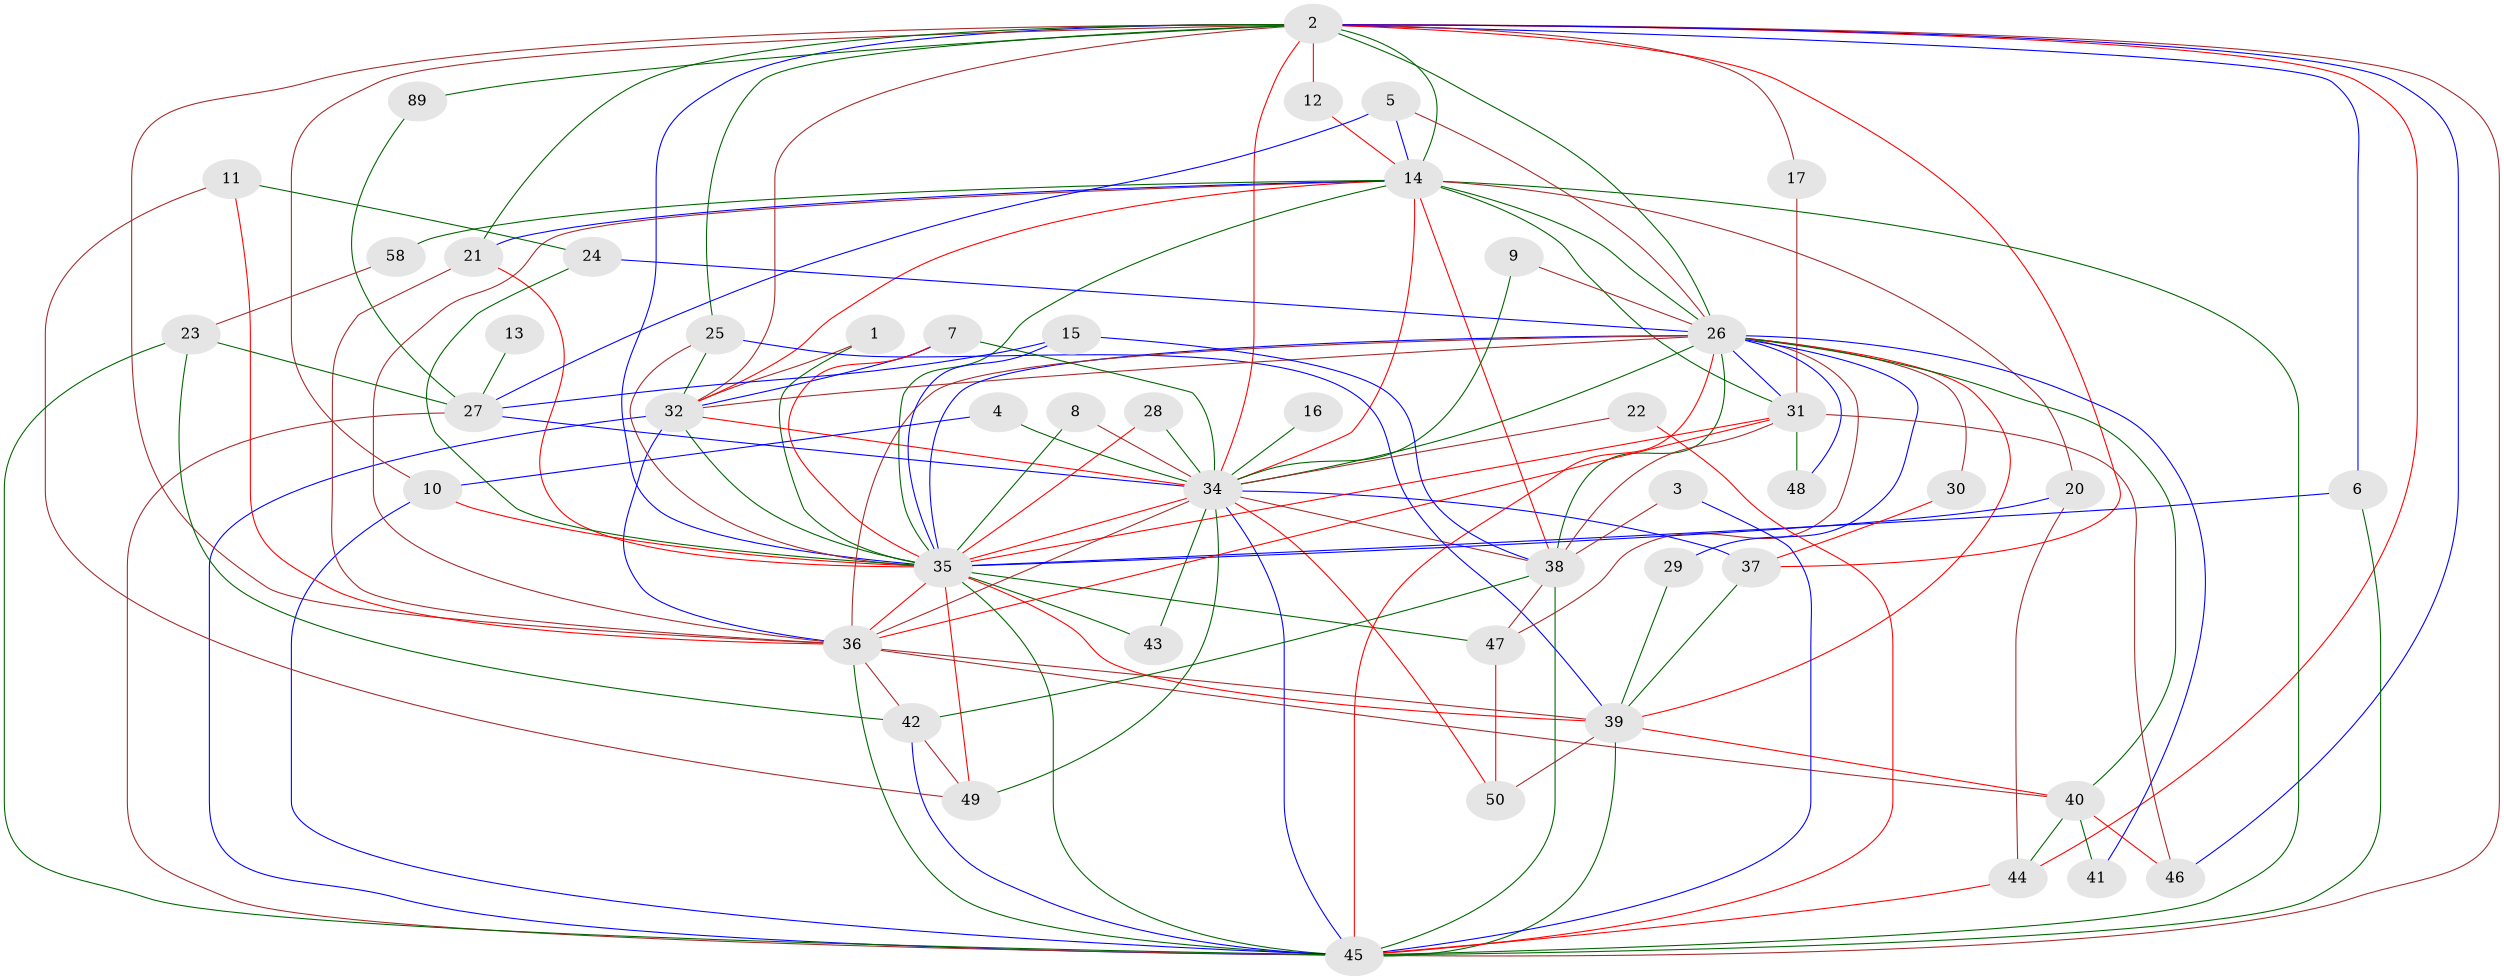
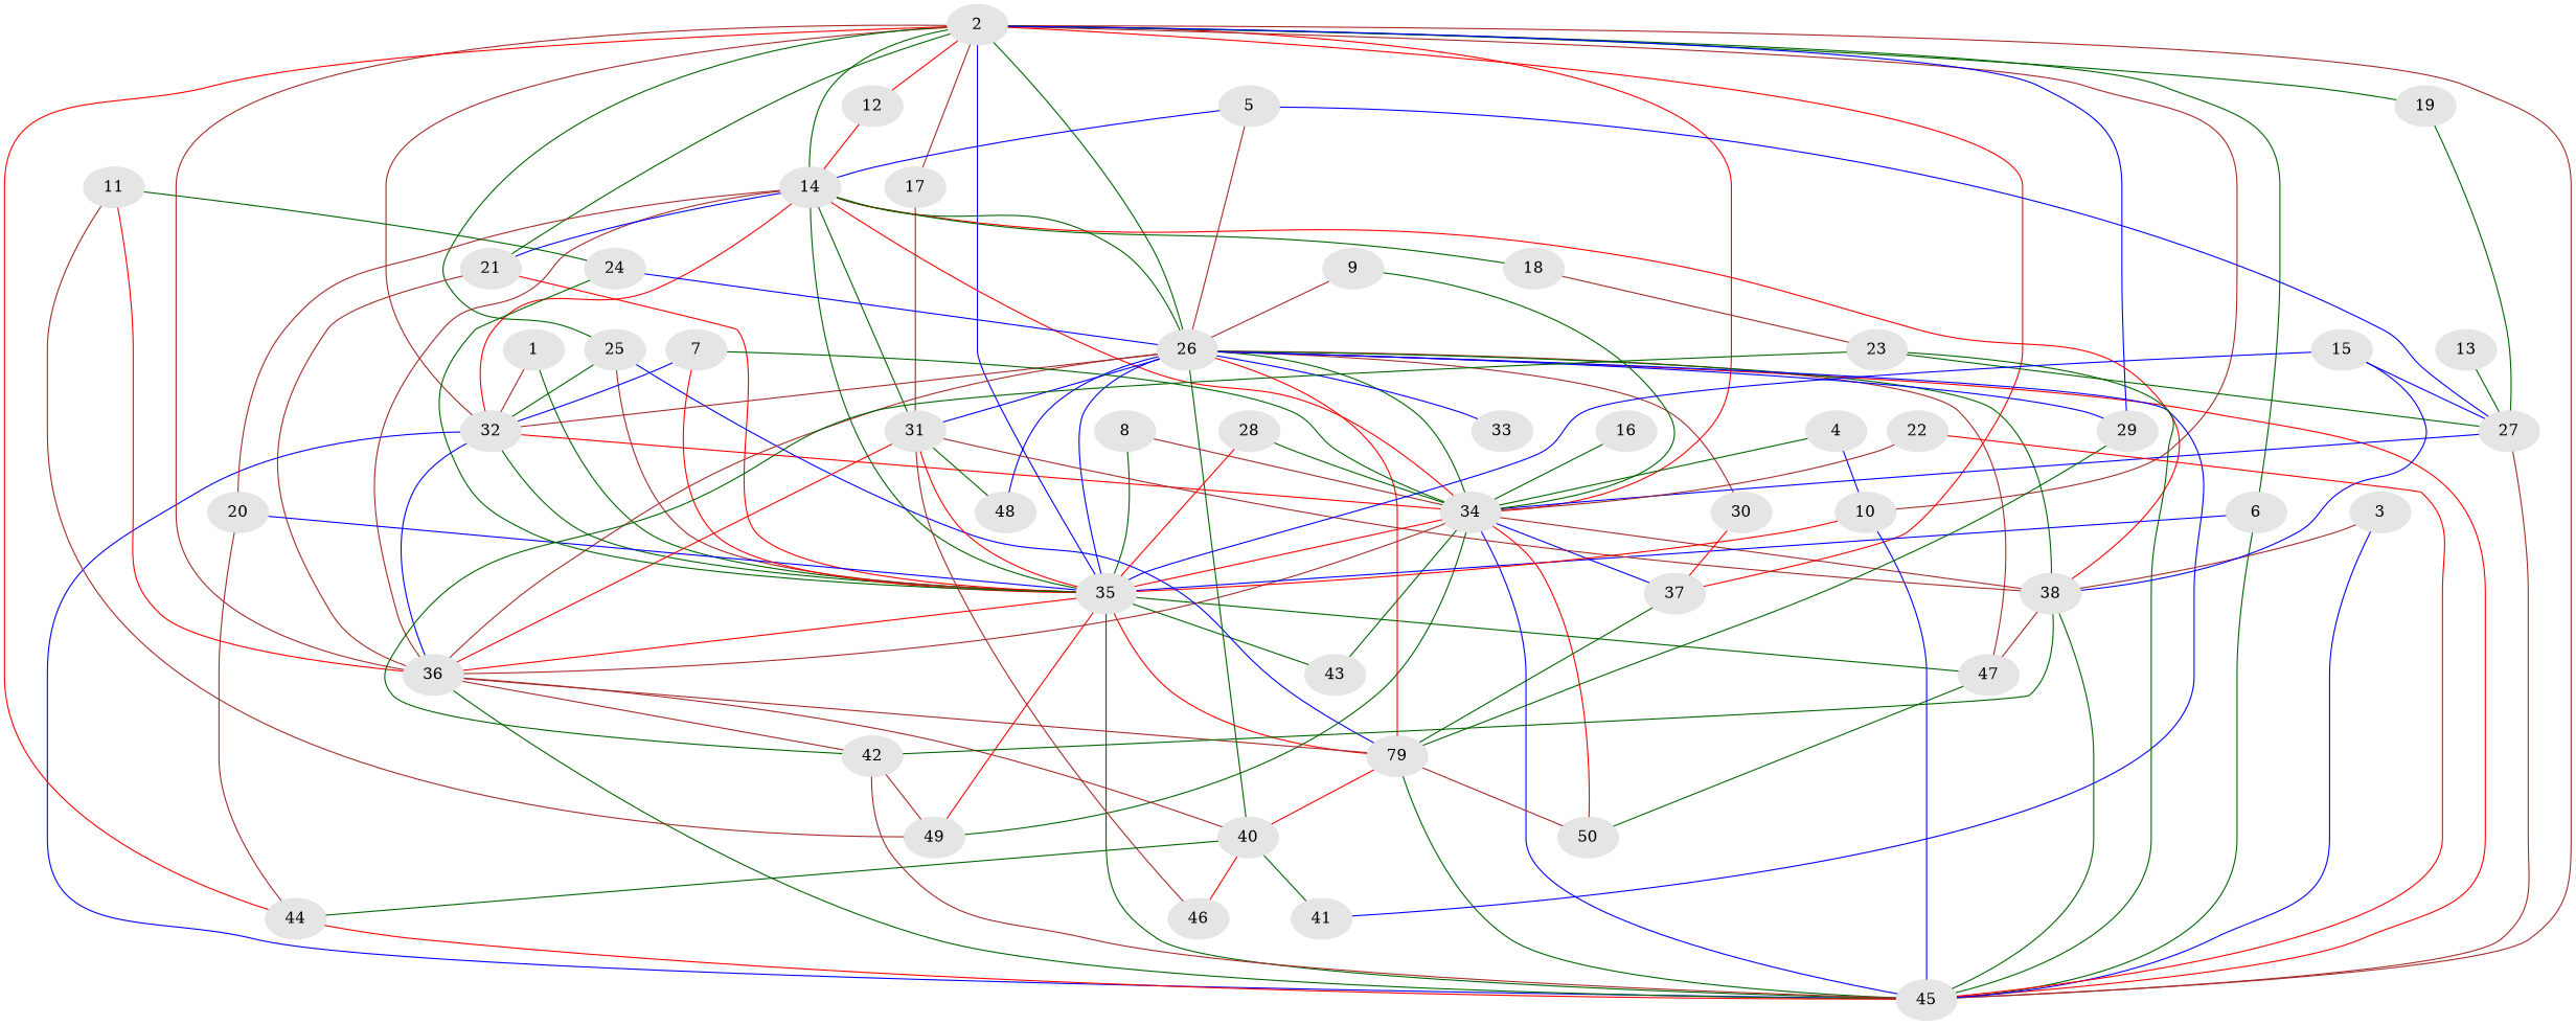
  graph {
    node [color=gray90 style=filled]
    edge [color=darkgreen weight=1.0]
    1
    32
    35
    34
    36
    45
    49
-   39
+   39 [label=79]
    47
    43
    2
    6
    10
    12
    14
    17
-   19 [label=89]
+   19
    21
    25
    26
    37
    44
    46
    38
-   18 [label=58]
+   18
    20
    31
    27
    29
    30
+   33
    40
    41
    48
    50
    42
    3
    4
    5
    7
    8
    9
    11
    24
    13
    23
    15
    16
    22
    28
    1 -- 32 [color=brown]
    1 -- 35
    32 -- 35
    32 -- 34 [color=red weight=2.0]
    32 -- 36 [color=blue]
    32 -- 45 [color=blue weight=2.0]
    35 -- 36 [color=red]
    35 -- 45 [weight=2.0]
    35 -- 49 [color=red]
    35 -- 39 [color=red]
    35 -- 47
    35 -- 43
    34 -- 35 [color=red weight=2.0]
    34 -- 36 [color=brown weight=2.0]
    34 -- 45 [color=blue weight=2.0]
    34 -- 49
    34 -- 43
    34 -- 37 [color=blue]
    34 -- 38 [color=brown]
    34 -- 50 [color=red]
    36 -- 45 [weight=3.0]
    36 -- 39 [color=brown]
    36 -- 40 [color=brown]
    36 -- 42 [color=brown]
    39 -- 45
    39 -- 40 [color=red]
    39 -- 50 [color=brown]
-   47 -- 50 [color=red]
+   47 -- 50
    2 -- 32 [color=brown weight=3.0]
    2 -- 35 [color=blue weight=2.0]
    2 -- 34 [color=red weight=2.0]
    2 -- 36 [color=brown weight=2.0]
    2 -- 45 [color=brown weight=4.0]
-   2 -- 6 [color=blue]
+   2 -- 6
    2 -- 10 [color=brown]
    2 -- 12 [color=red weight=2.0]
    2 -- 14 [weight=2.0]
    2 -- 17 [color=brown]
    2 -- 19
    2 -- 21
    2 -- 25
    2 -- 26 [weight=3.0]
    2 -- 37 [color=red]
    2 -- 44 [color=red]
-   2 -- 46 [color=blue]
+   2 -- 29 [color=blue]
    6 -- 35 [color=blue]
    6 -- 45
    10 -- 35 [color=red]
    10 -- 45 [color=blue]
    12 -- 14 [color=red]
    14 -- 32 [color=red]
    14 -- 35
    14 -- 34 [color=red]
    14 -- 36 [color=brown weight=2.0]
-   14 -- 45 [weight=2.0]
    14 -- 21 [color=blue]
    14 -- 26
    14 -- 38 [color=red]
    14 -- 18
    14 -- 20 [color=brown]
    14 -- 31
    17 -- 31 [color=brown]
    19 -- 27
    21 -- 35 [color=red]
    21 -- 36 [color=brown]
    25 -- 32
    25 -- 35 [color=brown]
    25 -- 39 [color=blue]
    26 -- 32 [color=brown weight=2.0]
    26 -- 35 [color=blue weight=3.0]
    26 -- 34
    26 -- 36 [color=brown]
    26 -- 45 [color=red weight=2.0]
    26 -- 39 [color=red]
    26 -- 47 [color=brown]
    26 -- 38
    26 -- 31 [color=blue weight=2.0]
    26 -- 29 [color=blue]
    26 -- 30 [color=brown]
+   26 -- 33 [color=blue]
    26 -- 40
    26 -- 41 [color=blue]
    26 -- 48 [color=blue]
    37 -- 39
    44 -- 45 [color=red]
    38 -- 45
    38 -- 47 [color=brown]
    38 -- 42
    18 -- 23 [color=brown]
    20 -- 35 [color=blue]
    20 -- 44 [color=brown]
    31 -- 35 [color=red]
    31 -- 36 [color=red]
    31 -- 46 [color=brown]
    31 -- 38 [color=brown]
    31 -- 48
    27 -- 34 [color=blue]
    27 -- 45 [color=brown]
    29 -- 39
    30 -- 37 [color=red]
    40 -- 44
    40 -- 46 [color=red]
    40 -- 41
-   42 -- 45 [color=blue]
+   42 -- 45 [color=brown]
    42 -- 49 [color=brown]
    3 -- 45 [color=blue]
    3 -- 38 [color=brown]
    4 -- 34
    4 -- 10 [color=blue]
    5 -- 14 [color=blue]
    5 -- 26 [color=brown]
    5 -- 27 [color=blue]
    7 -- 32 [color=blue]
    7 -- 35 [color=red]
    7 -- 34 [weight=2.0]
    8 -- 35
    8 -- 34 [color=brown]
    9 -- 34
    9 -- 26 [color=brown]
    11 -- 36 [color=red]
    11 -- 49 [color=brown]
    11 -- 24
    24 -- 35
    24 -- 26 [color=blue]
    13 -- 27
    23 -- 45
    23 -- 27
    23 -- 42
    15 -- 35 [color=blue]
    15 -- 38 [color=blue]
    15 -- 27 [color=blue]
    16 -- 34
    22 -- 34 [color=brown]
    22 -- 45 [color=red]
    28 -- 35 [color=red]
    28 -- 34
  }
